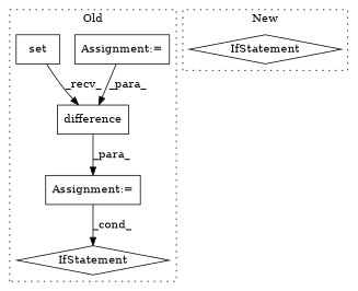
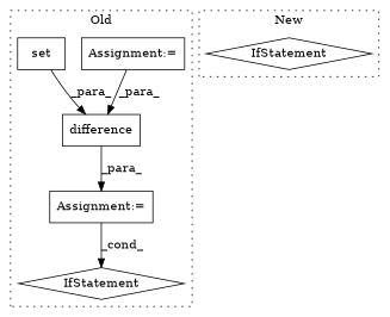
  digraph {
    node [a=32 l=1 shape=box]
    n1 [l="11,1" label=difference s="1259,1282"]
    n2 [a=7 label="Assignment:=" s=1249]
    n3 [a=7 label="Assignment:=" s=1222]
    n4 [a=25 l="4,2" label=IfStatement s="1305,1314" shape=diamond]
    n5 [l="4,1" label=set s="1191,1203"]
    n6 [a=25 l="10,2" label=IfStatement s="1188,1225" shape=diamond]
    subgraph cluster_1 {
      label=Old
      style=dotted
      n1
      n2
      n3
      n4
      n5
    }
    subgraph cluster_2 {
      label=New
      style=dotted
      n6
    }
    n1 -> n2 [label=_para_]
    n2 -> n4 [label=_cond_]
    n3 -> n1 [label=_para_]
-   n5 -> n1 [label=_recv_]
+   n5 -> n1 [label=_para_]
  }
